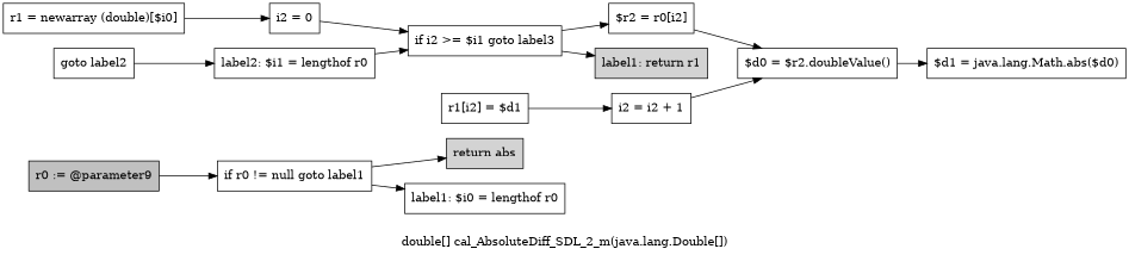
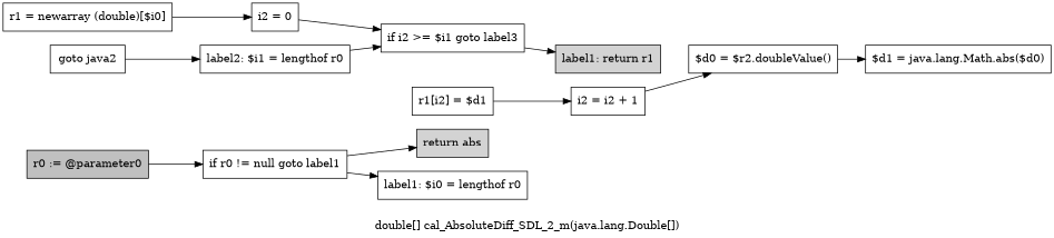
  digraph {
    fontname="DejaVu Serif"
    label="double[] cal_AbsoluteDiff_SDL_2_m(java.lang.Double[])"
    rankdir=LR
    node [fontname="DejaVu Serif" shape=box]
    edge [fontname="DejaVu Serif"]
-   n1 [fillcolor=gray label="r0 := @parameter9" style=filled]
+   n1 [fillcolor=gray label="r0 := @parameter0" style=filled]
    n2 [label="if r0 != null goto label1"]
    n3 [fillcolor=lightgray label="return abs" style=filled]
    n4 [label="label1: $i0 = lengthof r0"]
    n5 [label="r1 = newarray (double)[$i0]"]
    n6 [label="i2 = 0"]
    n7 [label="if i2 >= $i1 goto label3"]
    n8 [label="label2: $i1 = lengthof r0"]
-   n9 [label="$r2 = r0[i2]"]
    n10 [fillcolor=lightgray label="label1: return r1" style=filled]
    n11 [label="$d0 = $r2.doubleValue()"]
    n12 [label="$d1 = java.lang.Math.abs($d0)"]
    n13 [label="r1[i2] = $d1"]
    n14 [label="i2 = i2 + 1"]
-   n15 [label="goto label2"]
+   n15 [label="goto java2"]
    n1 -> n2
    n2 -> n3
    n2 -> n4
    n5 -> n6
    n6 -> n7
-   n7 -> n9
    n7 -> n10
    n8 -> n7
-   n9 -> n11
    n11 -> n12
    n13 -> n14
    n14 -> n11
    n15 -> n8
  }
